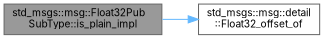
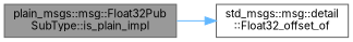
  digraph {
    rankdir=LR
    fontname=Inter
    node [fontname=Inter fontsize=10 shape=box style=filled]
-   n1 [color=gray40 fillcolor=grey60 fontcolor=black height=0.2 label="std_msgs::msg::Float32Pub\lSubType::is_plain_impl" width=0.4]
+   n1 [color=gray40 fillcolor=grey60 fontcolor=black height=0.2 label="plain_msgs::msg::Float32Pub\lSubType::is_plain_impl" width=0.4]
    n2 [color=grey40 fillcolor=white height=0.2 label="std_msgs::msg::detail\l::Float32_offset_of" width=0.4]
    n1 -> n2 [color=steelblue1 fontname=Inter fontsize=10 labelfontname=Helvetica labelfontsize=10 style=solid]
  }
